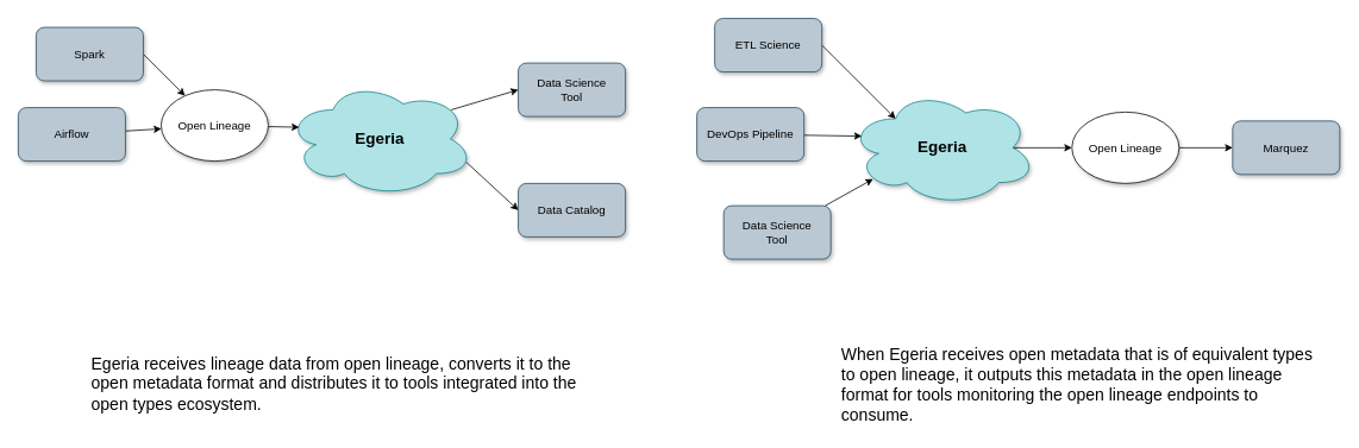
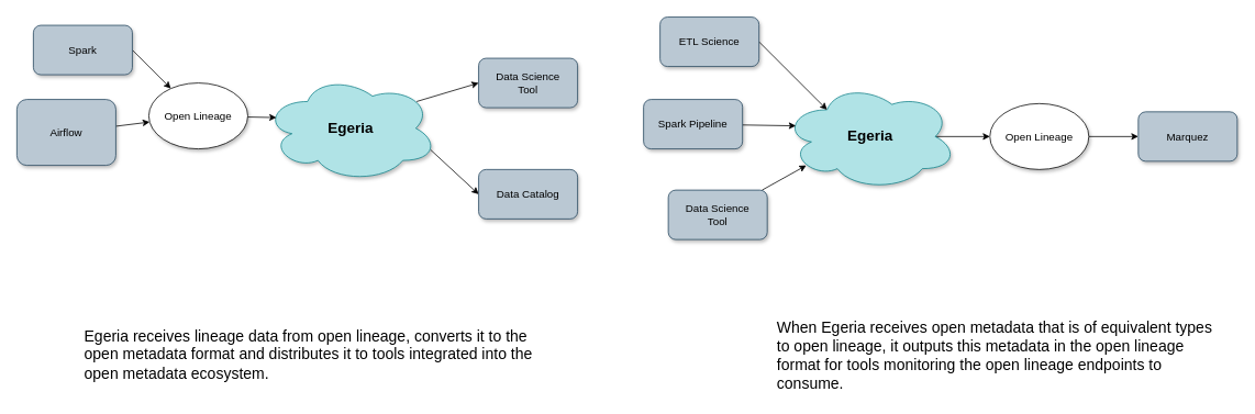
  <mxCell id="0" />
  <mxCell id="1" parent="0" />
  <mxCell id="2" style="edgeStyle=none;rounded=0;orthogonalLoop=1;jettySize=auto;html=1;exitX=0.96;exitY=0.7;exitDx=0;exitDy=0;exitPerimeter=0;fontSize=13;entryX=0;entryY=0.5;entryDx=0;entryDy=0;" edge="1" parent="1" source="4" target="6"><mxGeometry relative="1" as="geometry"><mxPoint x="298.607" y="229.381" as="targetPoint" /></mxGeometry></mxCell>
  <mxCell id="3" style="edgeStyle=none;rounded=0;orthogonalLoop=1;jettySize=auto;html=1;exitX=0.88;exitY=0.25;exitDx=0;exitDy=0;exitPerimeter=0;entryX=0;entryY=0.5;entryDx=0;entryDy=0;fontSize=13;" edge="1" parent="1" source="4" target="5"><mxGeometry relative="1" as="geometry" /></mxCell>
  <mxCell id="4" value="Egeria" style="ellipse;shape=cloud;whiteSpace=wrap;html=1;fontStyle=1;fontSize=18;fillColor=#b0e3e6;strokeColor=#0e8088;shadow=1;" vertex="1" parent="1"><mxGeometry x="320" y="90" width="210" height="130" as="geometry" /></mxCell>
  <mxCell id="5" value="Data Science&lt;br&gt;Tool" style="rounded=1;whiteSpace=wrap;html=1;fontSize=13;fillColor=#bac8d3;strokeColor=#23445d;shadow=1;" vertex="1" parent="1"><mxGeometry x="580" y="70" width="120" height="60" as="geometry" /></mxCell>
  <mxCell id="6" value="Data Catalog" style="rounded=1;whiteSpace=wrap;html=1;fontSize=13;fillColor=#bac8d3;strokeColor=#23445d;shadow=1;" vertex="1" parent="1"><mxGeometry x="580" y="205" width="120" height="60" as="geometry" /></mxCell>
  <mxCell id="7" style="edgeStyle=none;rounded=0;orthogonalLoop=1;jettySize=auto;html=1;entryX=0.07;entryY=0.4;entryDx=0;entryDy=0;entryPerimeter=0;fontSize=13;" edge="1" parent="1" source="8" target="4"><mxGeometry relative="1" as="geometry" /></mxCell>
  <mxCell id="8" value="Open Lineage" style="ellipse;whiteSpace=wrap;html=1;shadow=1;fontSize=13;" vertex="1" parent="1"><mxGeometry x="180" y="100" width="120" height="80" as="geometry" /></mxCell>
  <mxCell id="9" style="rounded=0;orthogonalLoop=1;jettySize=auto;html=1;exitX=1;exitY=0.5;exitDx=0;exitDy=0;fontSize=13;" edge="1" parent="1" source="10" target="8"><mxGeometry relative="1" as="geometry" /></mxCell>
  <mxCell id="10" value="Spark" style="rounded=1;whiteSpace=wrap;html=1;fontSize=13;fillColor=#bac8d3;strokeColor=#23445d;shadow=1;" vertex="1" parent="1"><mxGeometry x="40" y="30" width="120" height="60" as="geometry" /></mxCell>
  <mxCell id="11" style="edgeStyle=none;rounded=0;orthogonalLoop=1;jettySize=auto;html=1;fontSize=13;" edge="1" parent="1" source="12" target="8"><mxGeometry relative="1" as="geometry" /></mxCell>
- <mxCell id="12" value="Airflow" style="rounded=1;whiteSpace=wrap;html=1;fontSize=13;fillColor=#bac8d3;strokeColor=#23445d;shadow=1;" vertex="1" parent="1"><mxGeometry x="20" y="120" width="120" height="60" as="geometry" /></mxCell>
+ <mxCell id="12" value="Airflow" style="rounded=1;whiteSpace=wrap;html=1;fontSize=13;fillColor=#bac8d3;strokeColor=#23445d;shadow=1;" vertex="1" parent="1"><mxGeometry x="20" y="120" width="120" height="80" as="geometry" /></mxCell>
  <mxCell id="13" style="edgeStyle=none;rounded=0;orthogonalLoop=1;jettySize=auto;html=1;exitX=0.875;exitY=0.5;exitDx=0;exitDy=0;exitPerimeter=0;fontSize=13;" edge="1" parent="1" source="14" target="23"><mxGeometry relative="1" as="geometry" /></mxCell>
  <mxCell id="14" value="Egeria" style="ellipse;shape=cloud;whiteSpace=wrap;html=1;fontStyle=1;fontSize=18;fillColor=#b0e3e6;strokeColor=#0e8088;shadow=1;" vertex="1" parent="1"><mxGeometry x="950" y="100" width="210" height="130" as="geometry" /></mxCell>
  <mxCell id="15" style="edgeStyle=none;rounded=0;orthogonalLoop=1;jettySize=auto;html=1;exitX=1;exitY=0.5;exitDx=0;exitDy=0;entryX=0.25;entryY=0.25;entryDx=0;entryDy=0;entryPerimeter=0;fontSize=13;" edge="1" parent="1" source="16" target="14"><mxGeometry relative="1" as="geometry" /></mxCell>
  <mxCell id="16" value="ETL Science" style="rounded=1;whiteSpace=wrap;html=1;fontSize=13;fillColor=#bac8d3;strokeColor=#23445d;shadow=1;" vertex="1" parent="1"><mxGeometry x="800" y="20" width="120" height="60" as="geometry" /></mxCell>
  <mxCell id="17" style="edgeStyle=none;rounded=0;orthogonalLoop=1;jettySize=auto;html=1;fontSize=13;entryX=0.07;entryY=0.4;entryDx=0;entryDy=0;entryPerimeter=0;" edge="1" parent="1" source="18" target="14"><mxGeometry relative="1" as="geometry" /></mxCell>
- <mxCell id="18" value="DevOps Pipeline" style="rounded=1;whiteSpace=wrap;html=1;fontSize=13;fillColor=#bac8d3;strokeColor=#23445d;shadow=1;" vertex="1" parent="1"><mxGeometry x="780" y="120" width="120" height="60" as="geometry" /></mxCell>
+ <mxCell id="18" value="Spark Pipeline" style="rounded=1;whiteSpace=wrap;html=1;fontSize=13;fillColor=#bac8d3;strokeColor=#23445d;shadow=1;" vertex="1" parent="1"><mxGeometry x="780" y="120" width="120" height="60" as="geometry" /></mxCell>
  <mxCell id="19" style="edgeStyle=none;rounded=0;orthogonalLoop=1;jettySize=auto;html=1;entryX=0.13;entryY=0.77;entryDx=0;entryDy=0;entryPerimeter=0;fontSize=13;" edge="1" parent="1" source="20" target="14"><mxGeometry relative="1" as="geometry" /></mxCell>
  <mxCell id="20" value="Data Science&lt;br&gt;Tool" style="rounded=1;whiteSpace=wrap;html=1;fontSize=13;fillColor=#bac8d3;strokeColor=#23445d;shadow=1;" vertex="1" parent="1"><mxGeometry x="810" y="230" width="120" height="60" as="geometry" /></mxCell>
  <mxCell id="21" value="Marquez" style="rounded=1;whiteSpace=wrap;html=1;fontSize=13;fillColor=#bac8d3;strokeColor=#23445d;shadow=1;" vertex="1" parent="1"><mxGeometry x="1380" y="135" width="120" height="60" as="geometry" /></mxCell>
  <mxCell id="22" style="edgeStyle=none;rounded=0;orthogonalLoop=1;jettySize=auto;html=1;fontSize=13;" edge="1" parent="1" source="23" target="21"><mxGeometry relative="1" as="geometry" /></mxCell>
  <mxCell id="23" value="Open Lineage" style="ellipse;whiteSpace=wrap;html=1;shadow=1;fontSize=13;" vertex="1" parent="1"><mxGeometry x="1200" y="125" width="120" height="80" as="geometry" /></mxCell>
- <mxCell id="24" value="&lt;p dir=&quot;ltr&quot; style=&quot;line-height: 1.2 ; margin-top: 0pt ; margin-bottom: 0pt&quot; id=&quot;docs-internal-guid-3ed5210f-7fff-9405-2492-6d164cdfb515&quot;&gt;&lt;span style=&quot;font-size: 14pt; font-family: arial; color: rgb(0, 0, 0); background-color: transparent; font-weight: 400; font-style: normal; font-variant: normal; text-decoration: none; vertical-align: baseline;&quot;&gt;Egeria receives lineage data from open lineage, converts it to the open metadata format and distributes it to tools integrated into the open types ecosystem.&lt;/span&gt;&lt;/p&gt;" style="text;whiteSpace=wrap;html=1;fontSize=13;" vertex="1" parent="1"><mxGeometry x="100" y="390" width="550" height="80" as="geometry" /></mxCell>
+ <mxCell id="24" value="&lt;p dir=&quot;ltr&quot; style=&quot;line-height: 1.2 ; margin-top: 0pt ; margin-bottom: 0pt&quot; id=&quot;docs-internal-guid-3ed5210f-7fff-9405-2492-6d164cdfb515&quot;&gt;&lt;span style=&quot;font-size: 14pt; font-family: arial; color: rgb(0, 0, 0); background-color: transparent; font-weight: 400; font-style: normal; font-variant: normal; text-decoration: none; vertical-align: baseline;&quot;&gt;Egeria receives lineage data from open lineage, converts it to the open metadata format and distributes it to tools integrated into the open metadata ecosystem.&lt;/span&gt;&lt;/p&gt;" style="text;whiteSpace=wrap;html=1;fontSize=13;" vertex="1" parent="1"><mxGeometry x="100" y="390" width="550" height="80" as="geometry" /></mxCell>
  <mxCell id="25" value="&lt;p dir=&quot;ltr&quot; style=&quot;line-height: 1.2 ; margin-top: 0pt ; margin-bottom: 0pt&quot; id=&quot;docs-internal-guid-af548e2c-7fff-c445-c6e5-830d218a6792&quot;&gt;&lt;span style=&quot;font-size: 14pt; font-family: arial; color: rgb(0, 0, 0); background-color: transparent; font-weight: 400; font-style: normal; font-variant: normal; text-decoration: none; vertical-align: baseline;&quot;&gt;When Egeria receives open metadata that is of equivalent types to open lineage, it outputs this metadata in the open lineage format for tools monitoring the open lineage endpoints to consume.&lt;/span&gt;&lt;/p&gt;" style="text;whiteSpace=wrap;html=1;fontSize=13;" vertex="1" parent="1"><mxGeometry x="940" y="380" width="550" height="100" as="geometry" /></mxCell>
